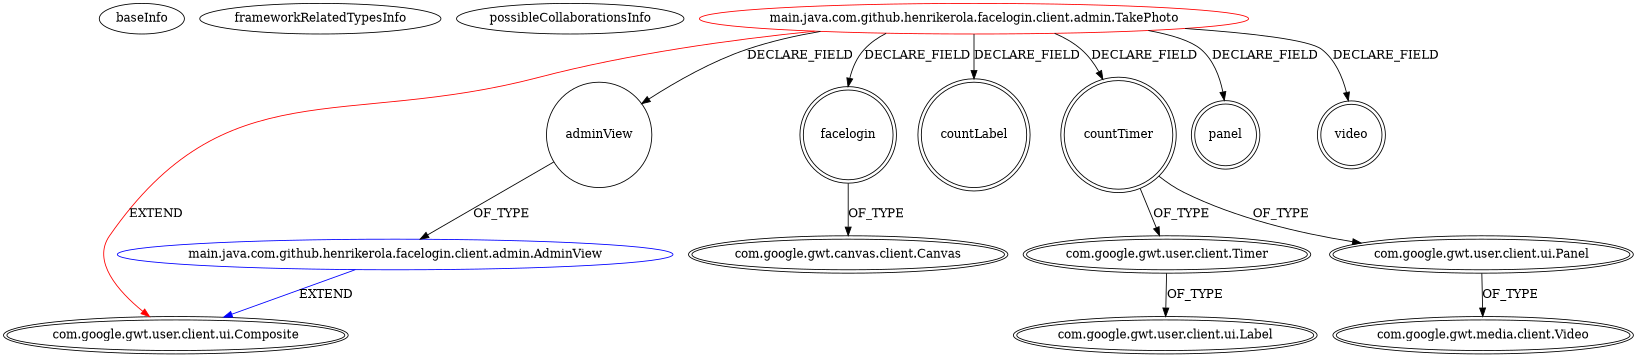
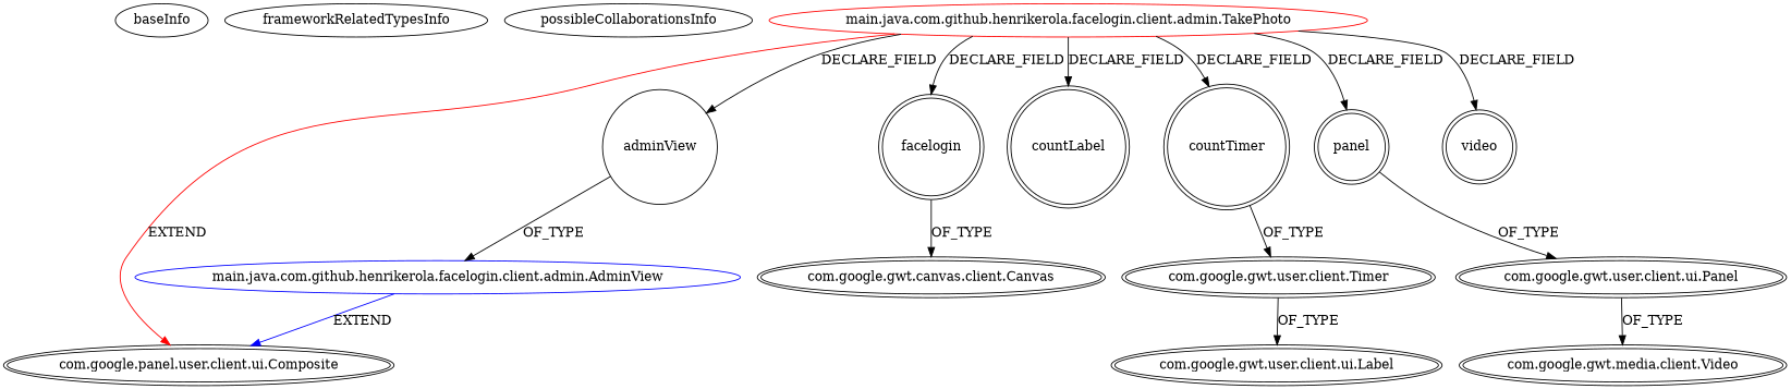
  digraph {
    node [isFrameworkType=true vertexType=FRAMEWORK_CLASS_TYPE peripheries=2]
    baseInfo [category=extension_graph graphId=1393 isAnonymous=false possibleRelation=true isFrameworkType="" vertexType="" peripheries=""]
    frameworkRelatedTypesInfo [0="com.google.gwt.user.client.ui.Composite" isFrameworkType="" vertexType="" peripheries=""]
    possibleCollaborationsInfo [0="1393~FIELD_DECLARATION-~com.google.gwt.user.client.ui.Composite ~com.google.gwt.user.client.ui.Composite ~false~false" isFrameworkType="" vertexType="" peripheries=""]
    n4 [color=red isFrameworkType=false label="main.java.com.github.henrikerola.facelogin.client.admin.TakePhoto" vertexType=ROOT_CLIENT_CLASS_DECLARATION peripheries=""]
-   n5 [label="com.google.gwt.user.client.ui.Composite"]
+   n5 [label="com.google.panel.user.client.ui.Composite"]
    n6 [isFrameworkType=false label=adminView shape=circle vertexType=FIELD_DECLARATION peripheries=""]
    n7 [label=facelogin shape=circle vertexType=FIELD_DECLARATION]
    n8 [label=countLabel shape=circle vertexType=FIELD_DECLARATION]
    n9 [label=countTimer shape=circle vertexType=FIELD_DECLARATION]
    n10 [label=panel shape=circle vertexType=FIELD_DECLARATION]
    n11 [label=video shape=circle vertexType=FIELD_DECLARATION]
    n12 [color=blue isFrameworkType=false label="main.java.com.github.henrikerola.facelogin.client.admin.AdminView" vertexType=REFERENCE_CLIENT_CLASS_DECLARATION peripheries=""]
    n13 [label="com.google.gwt.canvas.client.Canvas"]
    n14 [label="com.google.gwt.user.client.Timer"]
    n15 [label="com.google.gwt.user.client.ui.Panel"]
    n16 [label="com.google.gwt.user.client.ui.Label"]
    n17 [label="com.google.gwt.media.client.Video"]
    n4 -> n5 [color=red label=EXTEND]
    n4 -> n6 [label=DECLARE_FIELD]
    n4 -> n7 [label=DECLARE_FIELD]
    n4 -> n8 [label=DECLARE_FIELD]
    n4 -> n9 [label=DECLARE_FIELD]
    n4 -> n10 [label=DECLARE_FIELD]
    n4 -> n11 [label=DECLARE_FIELD]
    n6 -> n12 [label=OF_TYPE]
    n7 -> n13 [label=OF_TYPE]
    n9 -> n14 [label=OF_TYPE]
-   n9 -> n15 [label=OF_TYPE]
+   n10 -> n15 [label=OF_TYPE]
    n12 -> n5 [color=blue label=EXTEND]
    n14 -> n16 [label=OF_TYPE]
    n15 -> n17 [label=OF_TYPE]
  }
